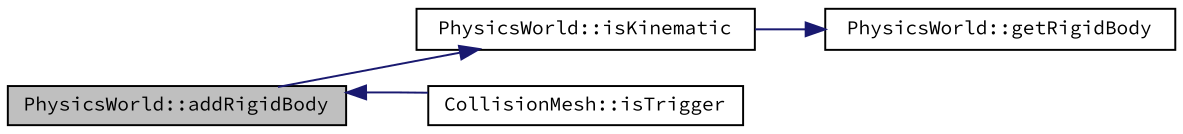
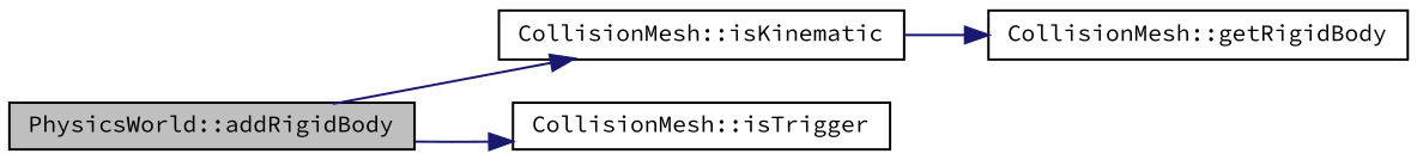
  digraph {
    fontname="Source Code Pro"
    rankdir=LR
    node [color=black fillcolor=white fontname="Source Code Pro" fontsize=10 shape=record style=filled]
    edge [color=midnightblue fontname="Source Code Pro" fontsize=10 labelfontname=Helvetica labelfontsize=10 style=solid]
    n1 [fillcolor=grey75 fontcolor=black height=0.2 label="PhysicsWorld::addRigidBody" width=0.4]
-   n2 [height=0.2 label="PhysicsWorld::isKinematic" width=0.4]
+   n2 [height=0.2 label="CollisionMesh::isKinematic" width=0.4]
    n3 [height=0.2 label="CollisionMesh::isTrigger" width=0.4]
-   n4 [height=0.2 label="PhysicsWorld::getRigidBody" width=0.4]
+   n4 [height=0.2 label="CollisionMesh::getRigidBody" width=0.4]
    n1 -> n2
-   n3 -> n1
+   n1 -> n3
    n2 -> n4
  }
